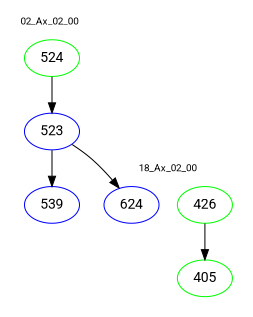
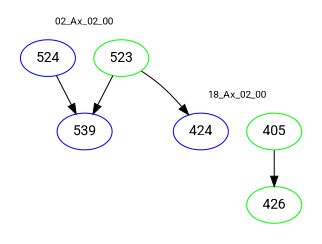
  digraph {
    fontname=Roboto
    node [color=green fontname=Roboto]
    edge [color=black fontname=Roboto]
    n1 [label=426]
    n2 [label=405]
-   n3 [color=blue label=624]
-   n4 [label=524]
-   n5 [color=blue label=523]
+   n3 [color=blue label=424]
+   n4 [color=blue label=524]
+   n5 [label=523]
    n6 [color=blue label=539]
    subgraph cluster_1 {
      color=white
      fontsize=10
      label="18_Ax_02_00"
      n1
      n2
      n3
    }
    subgraph cluster_2 {
      color=white
      fontsize=10
      label="02_Ax_02_00"
      n4
      n5
      n6
    }
-   n1 -> n2
-   n4 -> n5
+   n2 -> n1
+   n4 -> n6
    n5 -> n3
    n5 -> n6
  }
